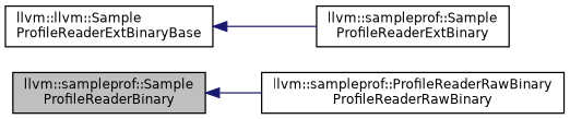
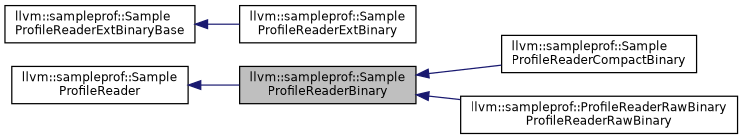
  digraph {
    rankdir=LR
    node [color=black fontname=Helvetica fontsize=10 shape=record]
    edge [color=midnightblue dir=back fontname=Helvetica fontsize=10 labelfontname=Helvetica labelfontsize=10 style=solid]
    n1 [fillcolor=grey75 fontcolor=black height=0.2 label="llvm::sampleprof::Sample\lProfileReaderBinary" style=filled width=0.4]
+   n2 [height=0.2 label="llvm::sampleprof::Sample\lProfileReaderCompactBinary" width=0.4]
    n3 [height=0.2 label="llvm::sampleprof::ProfileReaderRawBinary\lProfileReaderRawBinary" width=0.4]
-   n4 [height=0.2 label="llvm::llvm::Sample\lProfileReaderExtBinaryBase" width=0.4]
+   n4 [height=0.2 label="llvm::sampleprof::Sample\lProfileReaderExtBinaryBase" width=0.4]
    n5 [height=0.2 label="llvm::sampleprof::Sample\lProfileReaderExtBinary" width=0.4]
+   n6 [height=0.2 label="llvm::sampleprof::Sample\lProfileReader" width=0.4]
+   n1 -> n2
    n1 -> n3
    n4 -> n5
+   n6 -> n1
  }
